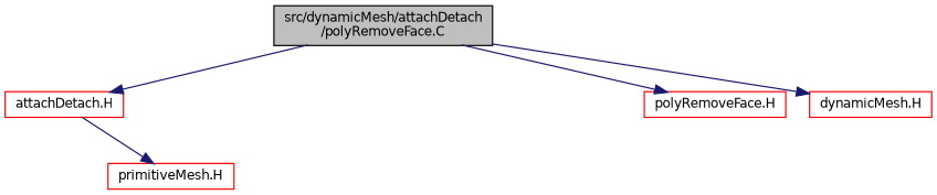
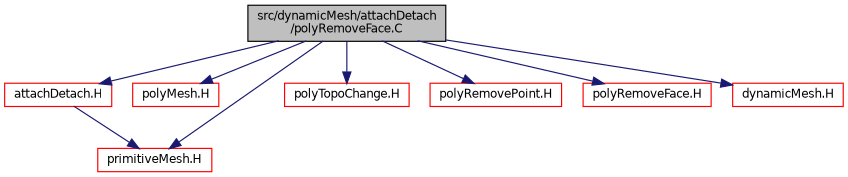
  digraph {
    node [color=red fontname=Helvetica fontsize=10 shape=record]
    edge [color=midnightblue fontname=Helvetica fontsize=10 labelfontname=Helvetica labelfontsize=10 style=solid]
    n1 [color=black fillcolor=grey75 fontcolor=black height=0.2 label="src/dynamicMesh/attachDetach\l/polyRemoveFace.C" style=filled width=0.4]
    n2 [height=0.2 label="attachDetach.H" width=0.4]
+   n3 [height=0.2 label="polyMesh.H" width=0.4]
    n4 [height=0.2 label="primitiveMesh.H" width=0.4]
+   n5 [height=0.2 label="polyTopoChange.H" width=0.4]
+   n6 [height=0.2 label="polyRemovePoint.H" width=0.4]
    n7 [height=0.2 label="polyRemoveFace.H" width=0.4]
    n8 [height=0.2 label="dynamicMesh.H" width=0.4]
    n1 -> n2
+   n1 -> n3
+   n1 -> n4
+   n1 -> n5
+   n1 -> n6
    n1 -> n7
    n1 -> n8
    n2 -> n4
  }
